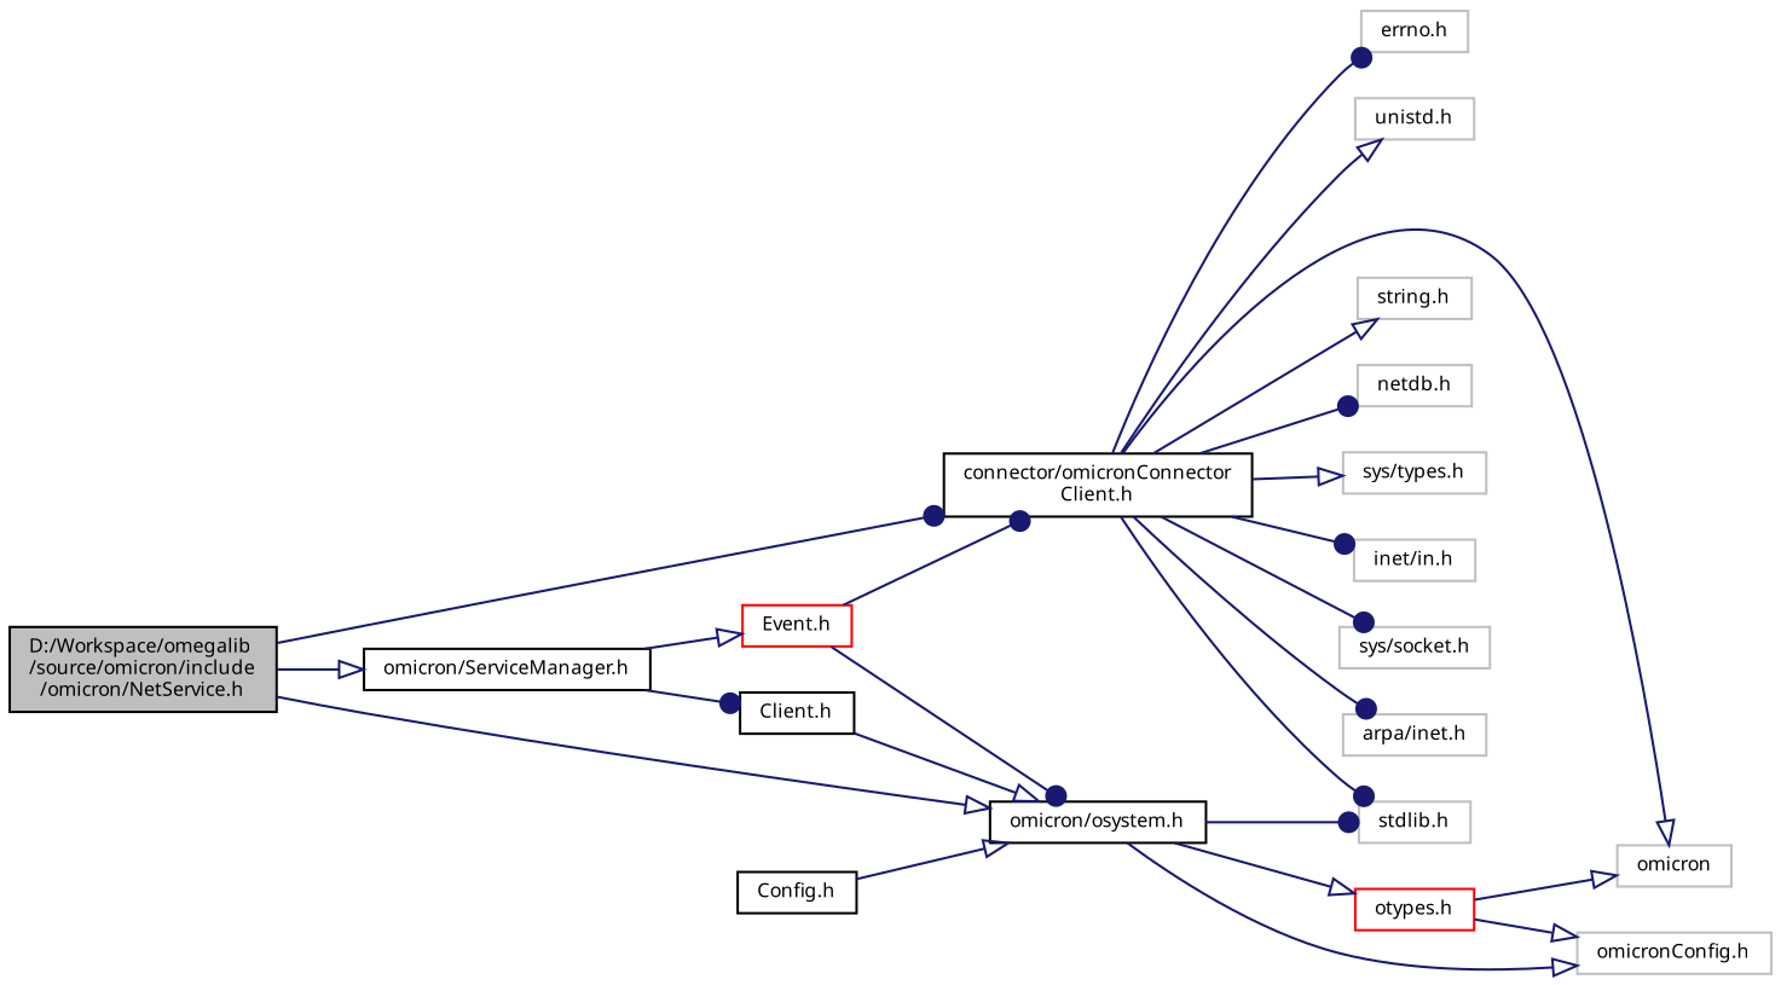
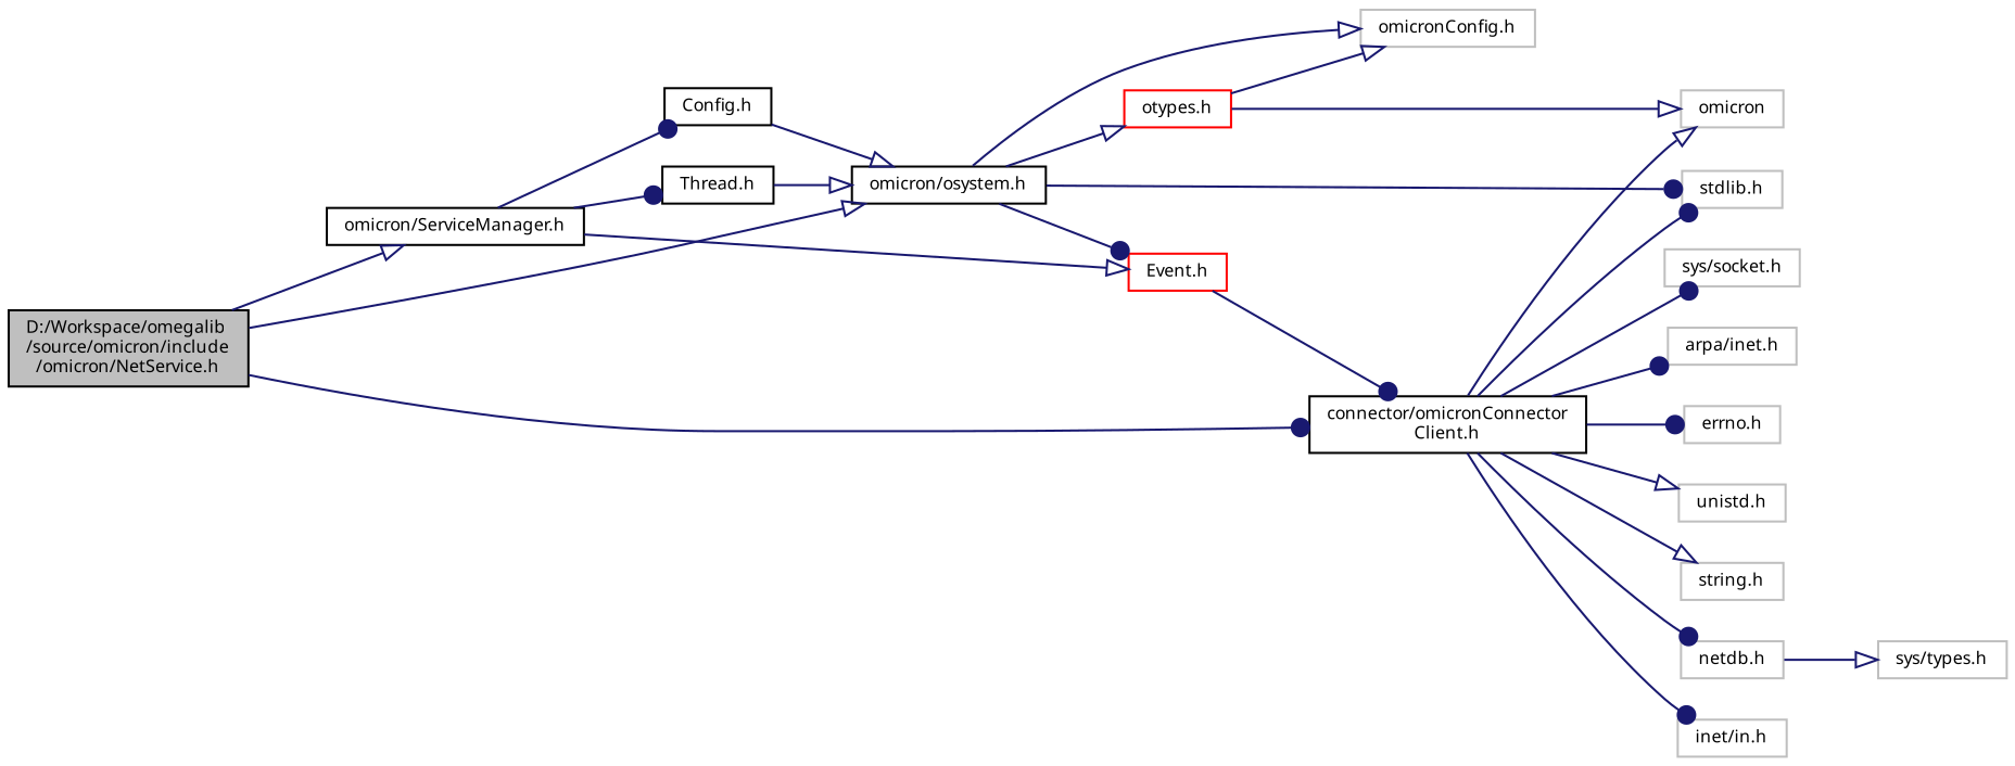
  digraph {
    rankdir=LR
    node [color=grey75 fontname="FreeSans.ttf" fontsize=8 shape=record]
    edge [arrowhead=onormal color=midnightblue fontname="FreeSans.ttf" fontsize=8 labelfontname="FreeSans.ttf" labelfontsize=8 style=solid]
    n1 [color=black fillcolor=grey75 fontcolor=black height=0.2 label="D:/Workspace/omegalib\l/source/omicron/include\l/omicron/NetService.h" style=filled width=0.4]
    n2 [color=black height=0.2 label="connector/omicronConnector\lClient.h" width=0.4]
    n3 [color=black height=0.2 label="omicron/osystem.h" width=0.4]
    n4 [color=black height=0.2 label="omicron/ServiceManager.h" width=0.4]
    n5 [height=0.2 label="stdlib.h" width=0.4]
    n6 [height=0.2 label="string.h" width=0.4]
    n7 [height=0.2 label="netdb.h" width=0.4]
    n8 [height=0.2 label="sys/types.h" width=0.4]
    n9 [height=0.2 label="inet/in.h" width=0.4]
    n10 [height=0.2 label="sys/socket.h" width=0.4]
    n11 [height=0.2 label="arpa/inet.h" width=0.4]
    n12 [height=0.2 label="errno.h" width=0.4]
    n13 [height=0.2 label="unistd.h" width=0.4]
    n14 [height=0.2 label=omicron width=0.4]
    n15 [height=0.2 label="omicronConfig.h" width=0.4]
    n16 [color=red height=0.2 label="otypes.h" width=0.4]
    n17 [color=red height=0.2 label="Event.h" width=0.4]
    n18 [color=black height=0.2 label="Config.h" width=0.4]
-   n19 [color=black height=0.2 label="Client.h" width=0.4]
+   n19 [color=black height=0.2 label="Thread.h" width=0.4]
    n1 -> n2 [arrowhead=dot]
    n1 -> n3
    n1 -> n4
    n2 -> n5 [arrowhead=dot]
    n2 -> n6
    n2 -> n7 [arrowhead=dot]
-   n2 -> n8
+   n7 -> n8
    n2 -> n9 [arrowhead=dot]
    n2 -> n10 [arrowhead=dot]
    n2 -> n11 [arrowhead=dot]
    n2 -> n12 [arrowhead=dot]
    n2 -> n13
    n2 -> n14
    n3 -> n5 [arrowhead=dot]
    n3 -> n15
    n3 -> n16
    n4 -> n17
+   n4 -> n18 [arrowhead=dot]
    n4 -> n19 [arrowhead=dot]
    n16 -> n14
    n16 -> n15
    n17 -> n2 [arrowhead=dot]
-   n17 -> n3 [arrowhead=dot]
+   n3 -> n17 [arrowhead=dot]
    n18 -> n3
    n19 -> n3
  }
